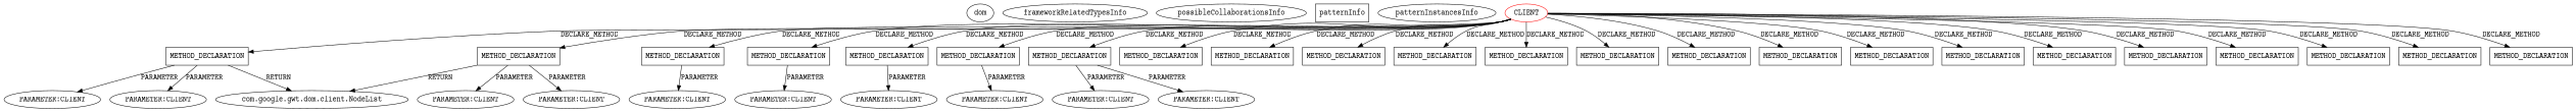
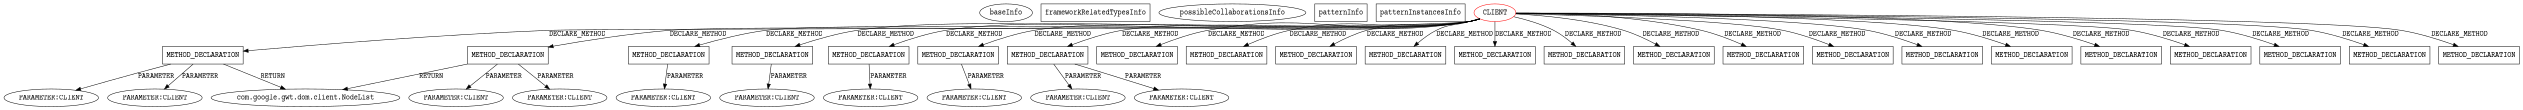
  digraph {
    fontname="Courier Prime"
    node [fontname="Courier Prime" shape=box isFrameworkType=false vertexType=CLIENT_METHOD_DECLARATION]
    edge [fontname="Courier Prime"]
-   baseInfo [category=pattern graphId=2104 isAnonymous=false possibleRelation=false label=dom shape="" isFrameworkType="" vertexType=""]
-   frameworkRelatedTypesInfo [shape="" isFrameworkType="" vertexType=""]
+   baseInfo [category=pattern graphId=2104 isAnonymous=false possibleRelation=false shape="" isFrameworkType="" vertexType=""]
+   frameworkRelatedTypesInfo [isFrameworkType="" vertexType=""]
    possibleCollaborationsInfo [shape="" isFrameworkType="" vertexType=""]
    patternInfo [frequency=2.0 patternRootClient=0 isFrameworkType="" vertexType=""]
-   patternInstancesInfo [0="mguiral-GwtSvgLib~/mguiral-GwtSvgLib/GwtSvgLib-master/src/gwt/html5/svg/client/user/ui/SVGWidget.java~SVGWidget~3992" 1="mguiral-GwtSvgLib~/mguiral-GwtSvgLib/GwtSvgLib-master/src/gwt/html5/svg/client/dom/SVGSVGElement.java~SVGSVGElement~3837" shape="" isFrameworkType="" vertexType=""]
+   patternInstancesInfo [0="mguiral-GwtSvgLib~/mguiral-GwtSvgLib/GwtSvgLib-master/src/gwt/html5/svg/client/user/ui/SVGWidget.java~SVGWidget~3992" 1="mguiral-GwtSvgLib~/mguiral-GwtSvgLib/GwtSvgLib-master/src/gwt/html5/svg/client/dom/SVGSVGElement.java~SVGSVGElement~3837" isFrameworkType="" vertexType=""]
    n6 [label="com.google.gwt.dom.client.NodeList" vertexType=FRAMEWORK_CLASS_TYPE shape=""]
    n7 [label=METHOD_DECLARATION]
    n8 [label="PARAMETER:CLIENT" vertexType=PARAMETER_DECLARATION shape=""]
    n9 [label="PARAMETER:CLIENT" vertexType=PARAMETER_DECLARATION shape=""]
    n10 [color=red label=CLIENT vertexType=ROOT_CLIENT_CLASS_DECLARATION shape=""]
    n11 [label=METHOD_DECLARATION]
    n12 [label=METHOD_DECLARATION]
    n13 [label=METHOD_DECLARATION]
    n14 [label=METHOD_DECLARATION]
    n15 [label=METHOD_DECLARATION]
    n16 [label=METHOD_DECLARATION]
    n17 [label=METHOD_DECLARATION]
    n18 [label=METHOD_DECLARATION]
    n19 [label=METHOD_DECLARATION]
    n20 [label=METHOD_DECLARATION]
    n21 [label=METHOD_DECLARATION]
    n22 [label=METHOD_DECLARATION]
    n23 [label=METHOD_DECLARATION]
    n24 [label=METHOD_DECLARATION]
    n25 [label=METHOD_DECLARATION]
    n26 [label=METHOD_DECLARATION]
    n27 [label=METHOD_DECLARATION]
    n28 [label=METHOD_DECLARATION]
    n29 [label=METHOD_DECLARATION]
    n30 [label=METHOD_DECLARATION]
    n31 [label=METHOD_DECLARATION]
    n32 [label=METHOD_DECLARATION]
    n33 [label="PARAMETER:CLIENT" vertexType=PARAMETER_DECLARATION shape=""]
    n34 [label="PARAMETER:CLIENT" vertexType=PARAMETER_DECLARATION shape=""]
    n35 [label="PARAMETER:CLIENT" vertexType=PARAMETER_DECLARATION shape=""]
    n36 [label="PARAMETER:CLIENT" vertexType=PARAMETER_DECLARATION shape=""]
    n37 [label="PARAMETER:CLIENT" vertexType=PARAMETER_DECLARATION shape=""]
    n38 [label="PARAMETER:CLIENT" vertexType=PARAMETER_DECLARATION shape=""]
    n39 [label="PARAMETER:CLIENT" vertexType=PARAMETER_DECLARATION shape=""]
    n40 [label="PARAMETER:CLIENT" vertexType=PARAMETER_DECLARATION shape=""]
    n7 -> n6 [label=RETURN]
    n7 -> n8 [label=PARAMETER]
    n7 -> n9 [label=PARAMETER]
    n10 -> n7 [label=DECLARE_METHOD]
    n10 -> n11 [label=DECLARE_METHOD]
    n10 -> n12 [label=DECLARE_METHOD]
    n10 -> n13 [label=DECLARE_METHOD]
    n10 -> n14 [label=DECLARE_METHOD]
    n10 -> n15 [label=DECLARE_METHOD]
    n10 -> n16 [label=DECLARE_METHOD]
    n10 -> n17 [label=DECLARE_METHOD]
    n10 -> n18 [label=DECLARE_METHOD]
    n10 -> n19 [label=DECLARE_METHOD]
    n10 -> n20 [label=DECLARE_METHOD]
    n10 -> n21 [label=DECLARE_METHOD]
    n10 -> n22 [label=DECLARE_METHOD]
    n10 -> n23 [label=DECLARE_METHOD]
    n10 -> n24 [label=DECLARE_METHOD]
    n10 -> n25 [label=DECLARE_METHOD]
    n10 -> n26 [label=DECLARE_METHOD]
    n10 -> n27 [label=DECLARE_METHOD]
    n10 -> n28 [label=DECLARE_METHOD]
    n10 -> n29 [label=DECLARE_METHOD]
    n10 -> n30 [label=DECLARE_METHOD]
    n10 -> n31 [label=DECLARE_METHOD]
    n10 -> n32 [label=DECLARE_METHOD]
    n11 -> n33 [label=PARAMETER]
    n12 -> n6 [label=RETURN]
    n12 -> n34 [label=PARAMETER]
    n12 -> n35 [label=PARAMETER]
    n13 -> n36 [label=PARAMETER]
    n14 -> n37 [label=PARAMETER]
    n15 -> n38 [label=PARAMETER]
    n16 -> n39 [label=PARAMETER]
    n16 -> n40 [label=PARAMETER]
  }
